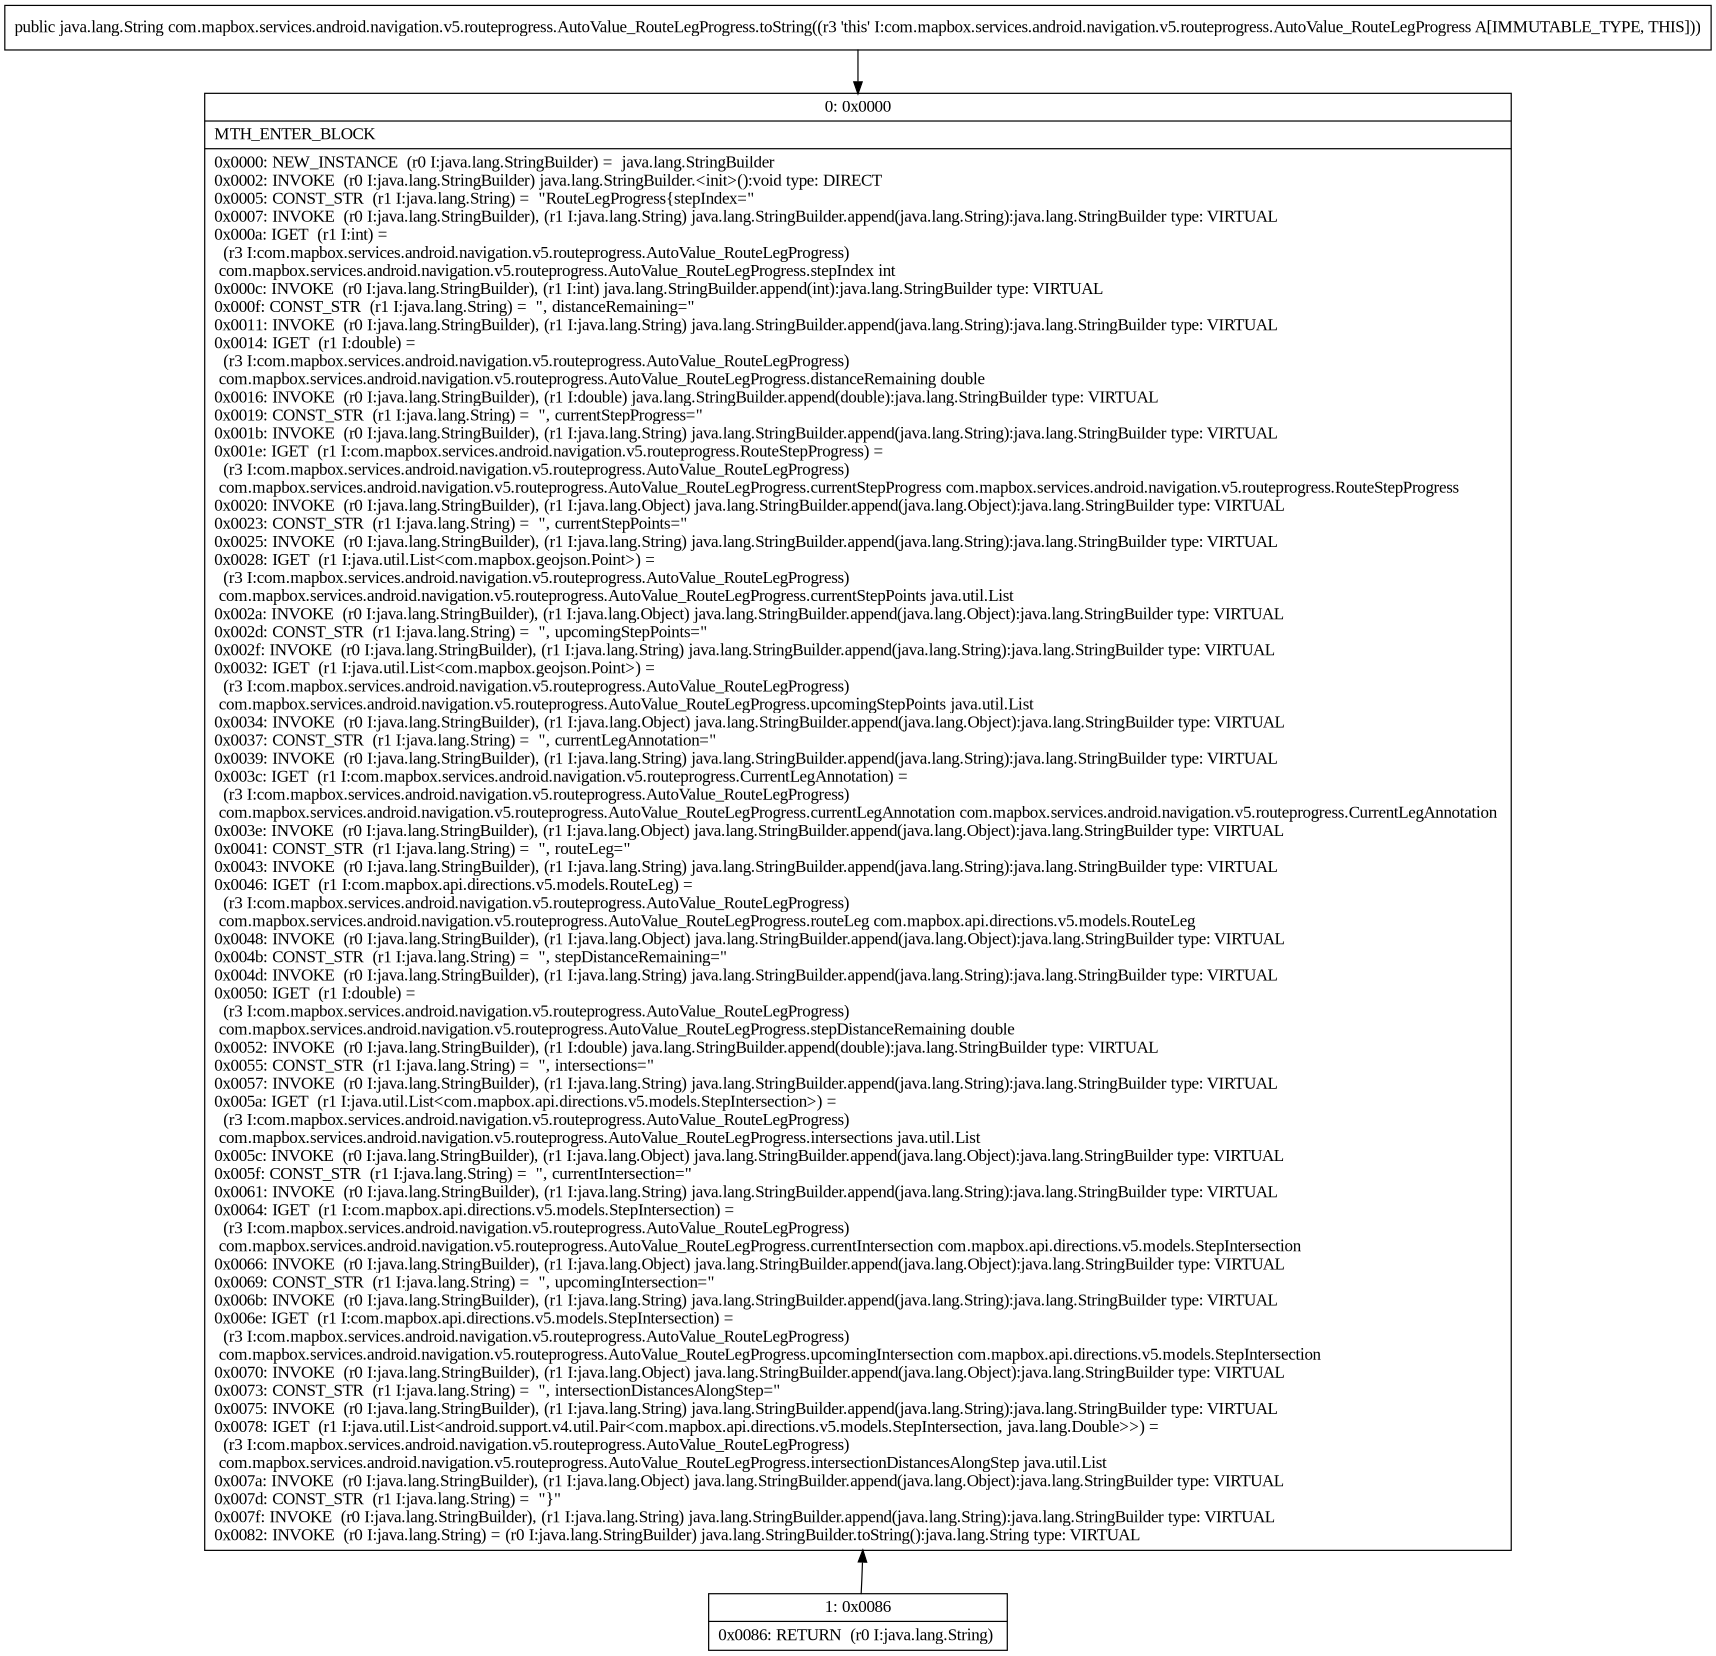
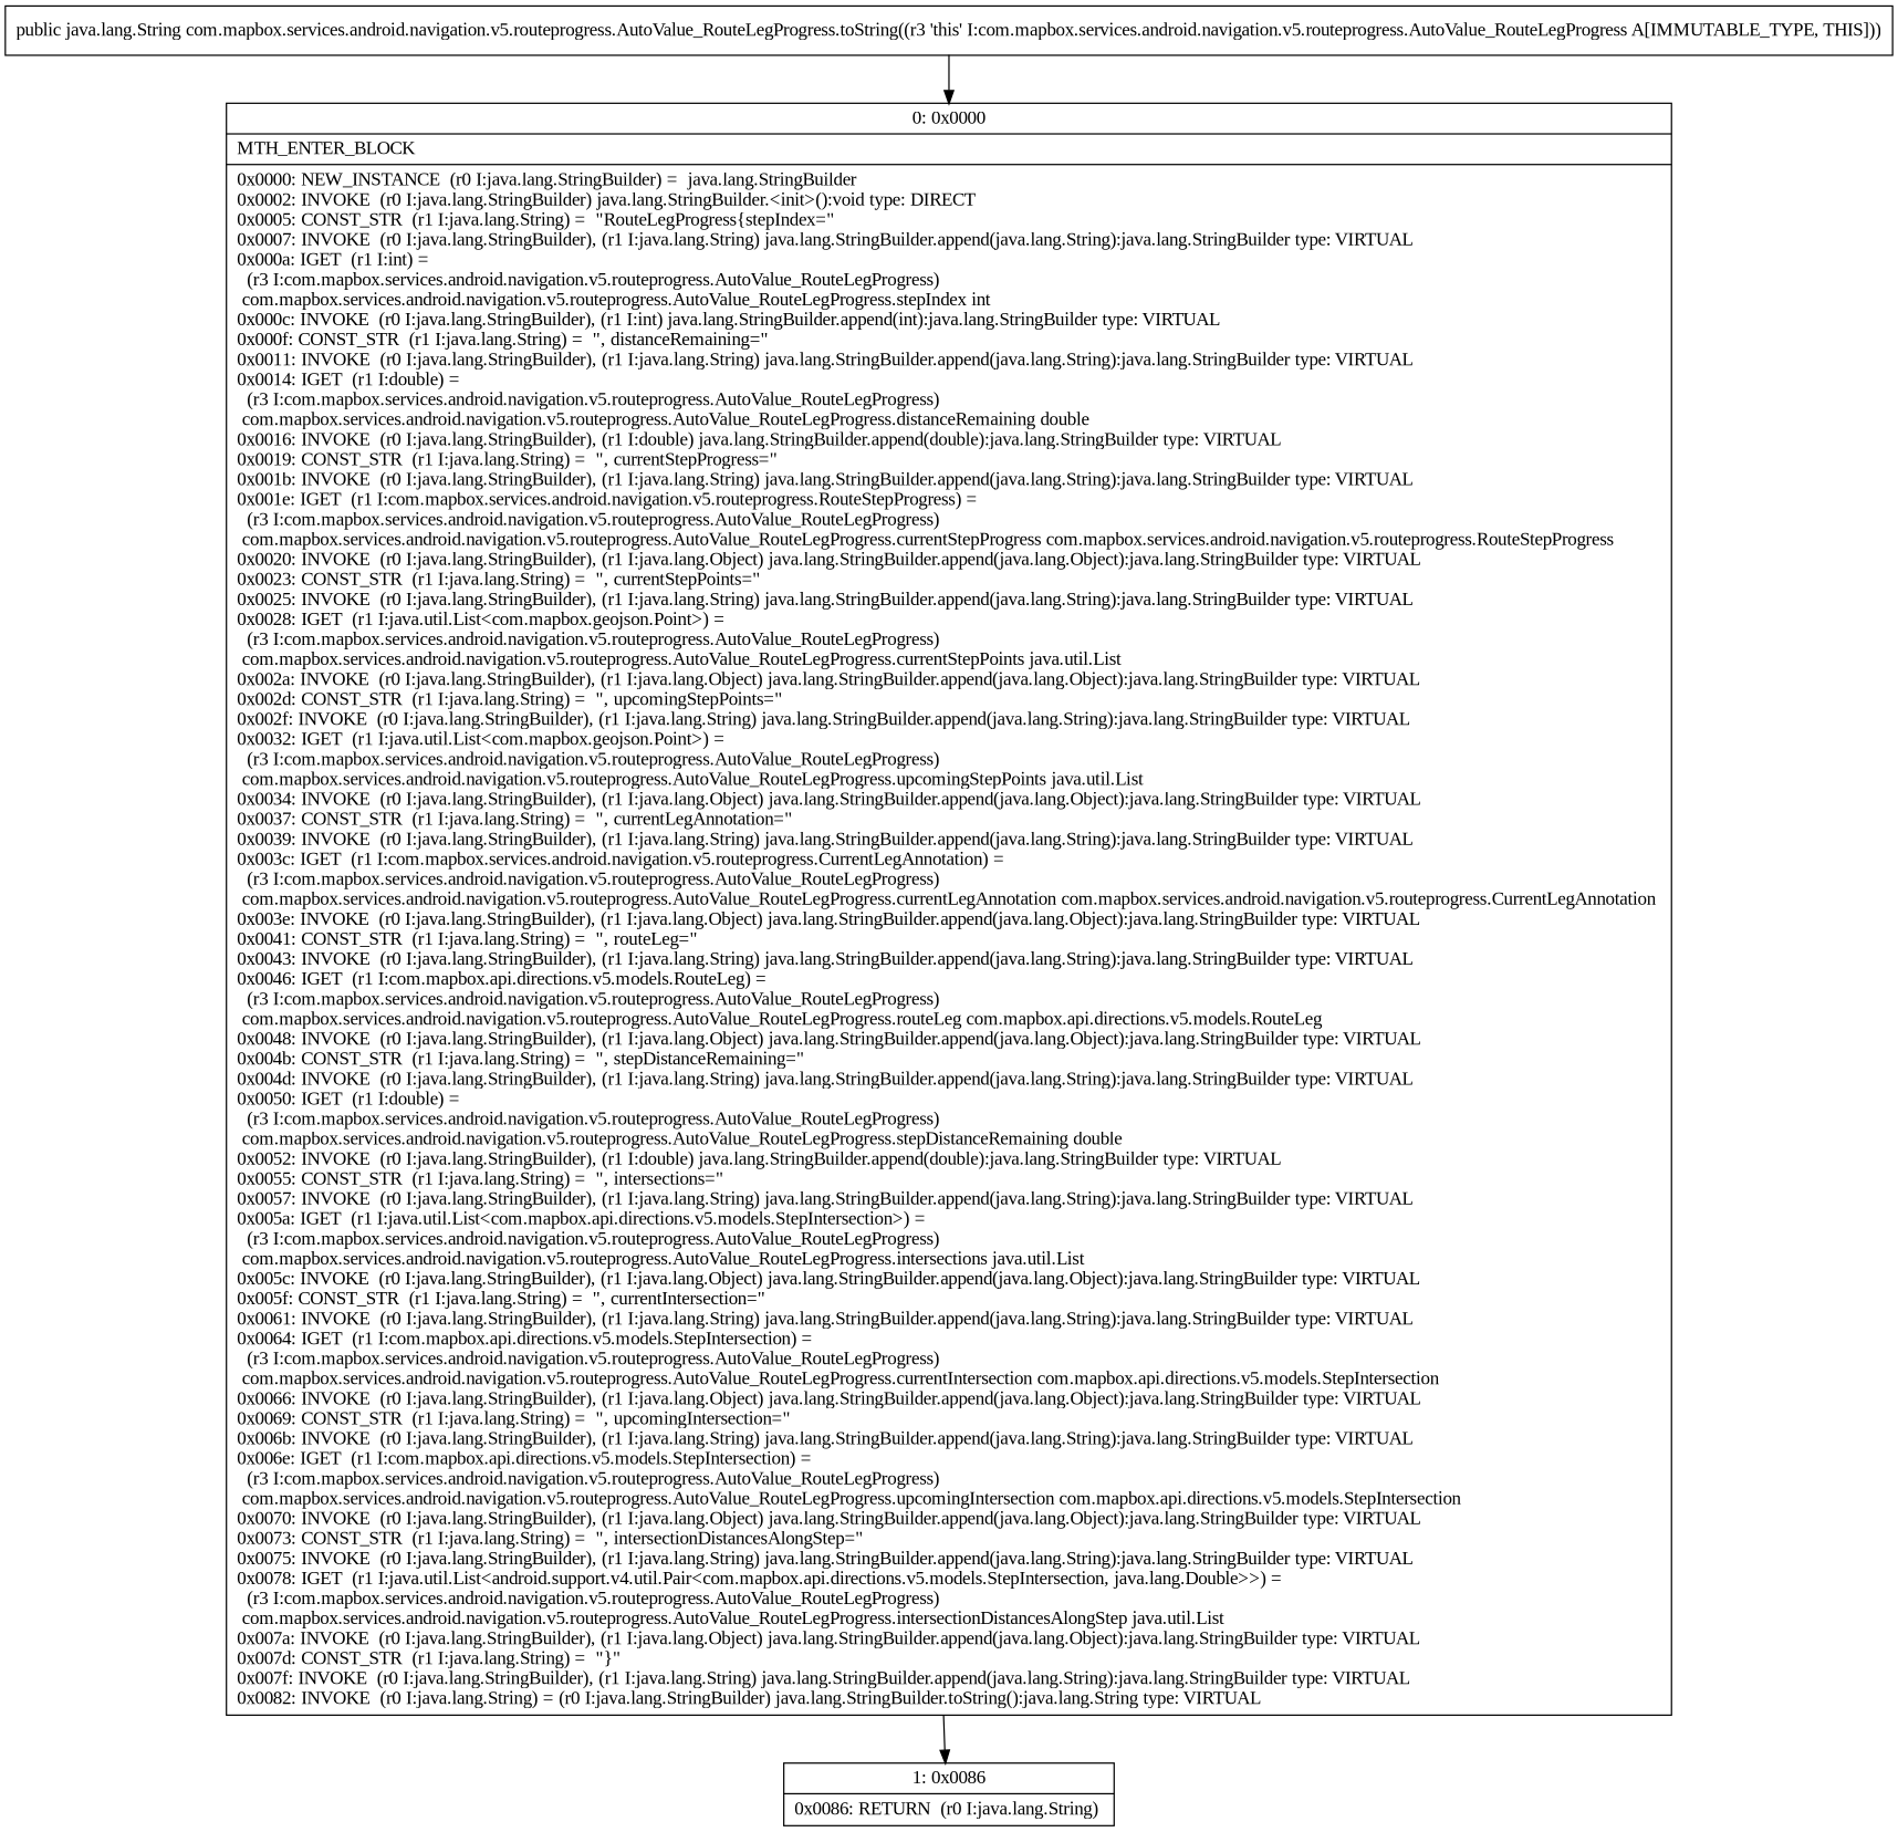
  digraph {
    fontname="Liberation Serif"
    node [shape=record fontname="Liberation Serif"]
    edge [fontname="Liberation Serif"]
    n1 [label="{0\:\ 0x0000|MTH_ENTER_BLOCK\l|0x0000: NEW_INSTANCE  (r0 I:java.lang.StringBuilder) =  java.lang.StringBuilder \l0x0002: INVOKE  (r0 I:java.lang.StringBuilder) java.lang.StringBuilder.\<init\>():void type: DIRECT \l0x0005: CONST_STR  (r1 I:java.lang.String) =  \"RouteLegProgress\{stepIndex=\" \l0x0007: INVOKE  (r0 I:java.lang.StringBuilder), (r1 I:java.lang.String) java.lang.StringBuilder.append(java.lang.String):java.lang.StringBuilder type: VIRTUAL \l0x000a: IGET  (r1 I:int) = \l  (r3 I:com.mapbox.services.android.navigation.v5.routeprogress.AutoValue_RouteLegProgress)\l com.mapbox.services.android.navigation.v5.routeprogress.AutoValue_RouteLegProgress.stepIndex int \l0x000c: INVOKE  (r0 I:java.lang.StringBuilder), (r1 I:int) java.lang.StringBuilder.append(int):java.lang.StringBuilder type: VIRTUAL \l0x000f: CONST_STR  (r1 I:java.lang.String) =  \", distanceRemaining=\" \l0x0011: INVOKE  (r0 I:java.lang.StringBuilder), (r1 I:java.lang.String) java.lang.StringBuilder.append(java.lang.String):java.lang.StringBuilder type: VIRTUAL \l0x0014: IGET  (r1 I:double) = \l  (r3 I:com.mapbox.services.android.navigation.v5.routeprogress.AutoValue_RouteLegProgress)\l com.mapbox.services.android.navigation.v5.routeprogress.AutoValue_RouteLegProgress.distanceRemaining double \l0x0016: INVOKE  (r0 I:java.lang.StringBuilder), (r1 I:double) java.lang.StringBuilder.append(double):java.lang.StringBuilder type: VIRTUAL \l0x0019: CONST_STR  (r1 I:java.lang.String) =  \", currentStepProgress=\" \l0x001b: INVOKE  (r0 I:java.lang.StringBuilder), (r1 I:java.lang.String) java.lang.StringBuilder.append(java.lang.String):java.lang.StringBuilder type: VIRTUAL \l0x001e: IGET  (r1 I:com.mapbox.services.android.navigation.v5.routeprogress.RouteStepProgress) = \l  (r3 I:com.mapbox.services.android.navigation.v5.routeprogress.AutoValue_RouteLegProgress)\l com.mapbox.services.android.navigation.v5.routeprogress.AutoValue_RouteLegProgress.currentStepProgress com.mapbox.services.android.navigation.v5.routeprogress.RouteStepProgress \l0x0020: INVOKE  (r0 I:java.lang.StringBuilder), (r1 I:java.lang.Object) java.lang.StringBuilder.append(java.lang.Object):java.lang.StringBuilder type: VIRTUAL \l0x0023: CONST_STR  (r1 I:java.lang.String) =  \", currentStepPoints=\" \l0x0025: INVOKE  (r0 I:java.lang.StringBuilder), (r1 I:java.lang.String) java.lang.StringBuilder.append(java.lang.String):java.lang.StringBuilder type: VIRTUAL \l0x0028: IGET  (r1 I:java.util.List\<com.mapbox.geojson.Point\>) = \l  (r3 I:com.mapbox.services.android.navigation.v5.routeprogress.AutoValue_RouteLegProgress)\l com.mapbox.services.android.navigation.v5.routeprogress.AutoValue_RouteLegProgress.currentStepPoints java.util.List \l0x002a: INVOKE  (r0 I:java.lang.StringBuilder), (r1 I:java.lang.Object) java.lang.StringBuilder.append(java.lang.Object):java.lang.StringBuilder type: VIRTUAL \l0x002d: CONST_STR  (r1 I:java.lang.String) =  \", upcomingStepPoints=\" \l0x002f: INVOKE  (r0 I:java.lang.StringBuilder), (r1 I:java.lang.String) java.lang.StringBuilder.append(java.lang.String):java.lang.StringBuilder type: VIRTUAL \l0x0032: IGET  (r1 I:java.util.List\<com.mapbox.geojson.Point\>) = \l  (r3 I:com.mapbox.services.android.navigation.v5.routeprogress.AutoValue_RouteLegProgress)\l com.mapbox.services.android.navigation.v5.routeprogress.AutoValue_RouteLegProgress.upcomingStepPoints java.util.List \l0x0034: INVOKE  (r0 I:java.lang.StringBuilder), (r1 I:java.lang.Object) java.lang.StringBuilder.append(java.lang.Object):java.lang.StringBuilder type: VIRTUAL \l0x0037: CONST_STR  (r1 I:java.lang.String) =  \", currentLegAnnotation=\" \l0x0039: INVOKE  (r0 I:java.lang.StringBuilder), (r1 I:java.lang.String) java.lang.StringBuilder.append(java.lang.String):java.lang.StringBuilder type: VIRTUAL \l0x003c: IGET  (r1 I:com.mapbox.services.android.navigation.v5.routeprogress.CurrentLegAnnotation) = \l  (r3 I:com.mapbox.services.android.navigation.v5.routeprogress.AutoValue_RouteLegProgress)\l com.mapbox.services.android.navigation.v5.routeprogress.AutoValue_RouteLegProgress.currentLegAnnotation com.mapbox.services.android.navigation.v5.routeprogress.CurrentLegAnnotation \l0x003e: INVOKE  (r0 I:java.lang.StringBuilder), (r1 I:java.lang.Object) java.lang.StringBuilder.append(java.lang.Object):java.lang.StringBuilder type: VIRTUAL \l0x0041: CONST_STR  (r1 I:java.lang.String) =  \", routeLeg=\" \l0x0043: INVOKE  (r0 I:java.lang.StringBuilder), (r1 I:java.lang.String) java.lang.StringBuilder.append(java.lang.String):java.lang.StringBuilder type: VIRTUAL \l0x0046: IGET  (r1 I:com.mapbox.api.directions.v5.models.RouteLeg) = \l  (r3 I:com.mapbox.services.android.navigation.v5.routeprogress.AutoValue_RouteLegProgress)\l com.mapbox.services.android.navigation.v5.routeprogress.AutoValue_RouteLegProgress.routeLeg com.mapbox.api.directions.v5.models.RouteLeg \l0x0048: INVOKE  (r0 I:java.lang.StringBuilder), (r1 I:java.lang.Object) java.lang.StringBuilder.append(java.lang.Object):java.lang.StringBuilder type: VIRTUAL \l0x004b: CONST_STR  (r1 I:java.lang.String) =  \", stepDistanceRemaining=\" \l0x004d: INVOKE  (r0 I:java.lang.StringBuilder), (r1 I:java.lang.String) java.lang.StringBuilder.append(java.lang.String):java.lang.StringBuilder type: VIRTUAL \l0x0050: IGET  (r1 I:double) = \l  (r3 I:com.mapbox.services.android.navigation.v5.routeprogress.AutoValue_RouteLegProgress)\l com.mapbox.services.android.navigation.v5.routeprogress.AutoValue_RouteLegProgress.stepDistanceRemaining double \l0x0052: INVOKE  (r0 I:java.lang.StringBuilder), (r1 I:double) java.lang.StringBuilder.append(double):java.lang.StringBuilder type: VIRTUAL \l0x0055: CONST_STR  (r1 I:java.lang.String) =  \", intersections=\" \l0x0057: INVOKE  (r0 I:java.lang.StringBuilder), (r1 I:java.lang.String) java.lang.StringBuilder.append(java.lang.String):java.lang.StringBuilder type: VIRTUAL \l0x005a: IGET  (r1 I:java.util.List\<com.mapbox.api.directions.v5.models.StepIntersection\>) = \l  (r3 I:com.mapbox.services.android.navigation.v5.routeprogress.AutoValue_RouteLegProgress)\l com.mapbox.services.android.navigation.v5.routeprogress.AutoValue_RouteLegProgress.intersections java.util.List \l0x005c: INVOKE  (r0 I:java.lang.StringBuilder), (r1 I:java.lang.Object) java.lang.StringBuilder.append(java.lang.Object):java.lang.StringBuilder type: VIRTUAL \l0x005f: CONST_STR  (r1 I:java.lang.String) =  \", currentIntersection=\" \l0x0061: INVOKE  (r0 I:java.lang.StringBuilder), (r1 I:java.lang.String) java.lang.StringBuilder.append(java.lang.String):java.lang.StringBuilder type: VIRTUAL \l0x0064: IGET  (r1 I:com.mapbox.api.directions.v5.models.StepIntersection) = \l  (r3 I:com.mapbox.services.android.navigation.v5.routeprogress.AutoValue_RouteLegProgress)\l com.mapbox.services.android.navigation.v5.routeprogress.AutoValue_RouteLegProgress.currentIntersection com.mapbox.api.directions.v5.models.StepIntersection \l0x0066: INVOKE  (r0 I:java.lang.StringBuilder), (r1 I:java.lang.Object) java.lang.StringBuilder.append(java.lang.Object):java.lang.StringBuilder type: VIRTUAL \l0x0069: CONST_STR  (r1 I:java.lang.String) =  \", upcomingIntersection=\" \l0x006b: INVOKE  (r0 I:java.lang.StringBuilder), (r1 I:java.lang.String) java.lang.StringBuilder.append(java.lang.String):java.lang.StringBuilder type: VIRTUAL \l0x006e: IGET  (r1 I:com.mapbox.api.directions.v5.models.StepIntersection) = \l  (r3 I:com.mapbox.services.android.navigation.v5.routeprogress.AutoValue_RouteLegProgress)\l com.mapbox.services.android.navigation.v5.routeprogress.AutoValue_RouteLegProgress.upcomingIntersection com.mapbox.api.directions.v5.models.StepIntersection \l0x0070: INVOKE  (r0 I:java.lang.StringBuilder), (r1 I:java.lang.Object) java.lang.StringBuilder.append(java.lang.Object):java.lang.StringBuilder type: VIRTUAL \l0x0073: CONST_STR  (r1 I:java.lang.String) =  \", intersectionDistancesAlongStep=\" \l0x0075: INVOKE  (r0 I:java.lang.StringBuilder), (r1 I:java.lang.String) java.lang.StringBuilder.append(java.lang.String):java.lang.StringBuilder type: VIRTUAL \l0x0078: IGET  (r1 I:java.util.List\<android.support.v4.util.Pair\<com.mapbox.api.directions.v5.models.StepIntersection, java.lang.Double\>\>) = \l  (r3 I:com.mapbox.services.android.navigation.v5.routeprogress.AutoValue_RouteLegProgress)\l com.mapbox.services.android.navigation.v5.routeprogress.AutoValue_RouteLegProgress.intersectionDistancesAlongStep java.util.List \l0x007a: INVOKE  (r0 I:java.lang.StringBuilder), (r1 I:java.lang.Object) java.lang.StringBuilder.append(java.lang.Object):java.lang.StringBuilder type: VIRTUAL \l0x007d: CONST_STR  (r1 I:java.lang.String) =  \"\}\" \l0x007f: INVOKE  (r0 I:java.lang.StringBuilder), (r1 I:java.lang.String) java.lang.StringBuilder.append(java.lang.String):java.lang.StringBuilder type: VIRTUAL \l0x0082: INVOKE  (r0 I:java.lang.String) = (r0 I:java.lang.StringBuilder) java.lang.StringBuilder.toString():java.lang.String type: VIRTUAL \l}"]
    n2 [label="{1\:\ 0x0086|0x0086: RETURN  (r0 I:java.lang.String) \l}"]
    n3 [label="{public java.lang.String com.mapbox.services.android.navigation.v5.routeprogress.AutoValue_RouteLegProgress.toString((r3 'this' I:com.mapbox.services.android.navigation.v5.routeprogress.AutoValue_RouteLegProgress A[IMMUTABLE_TYPE, THIS])) }"]
-   n2 -> n1
+   n1 -> n2
    n3 -> n1
  }
